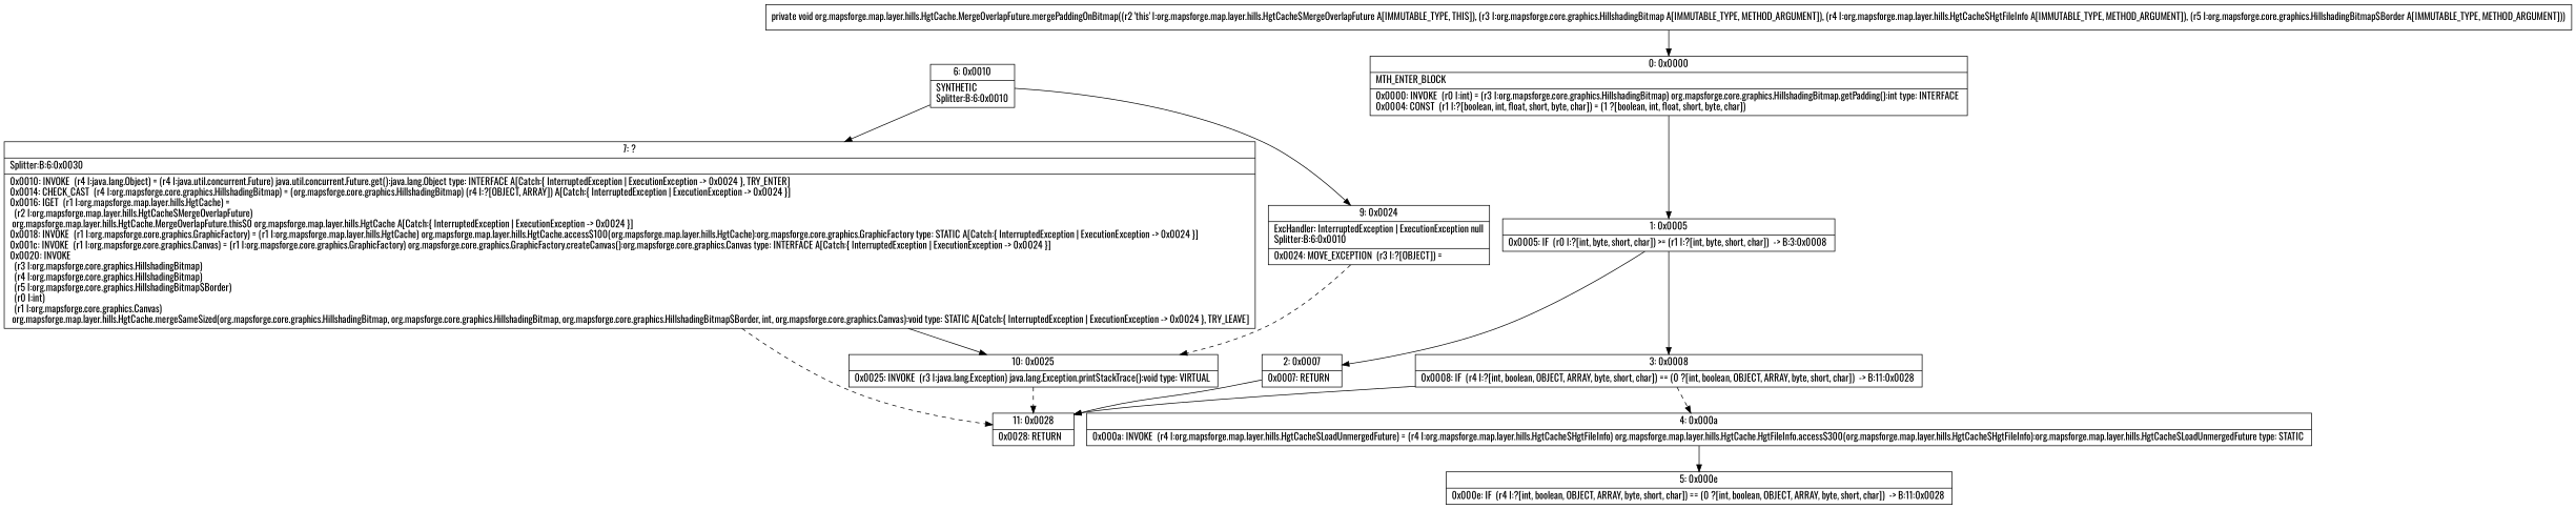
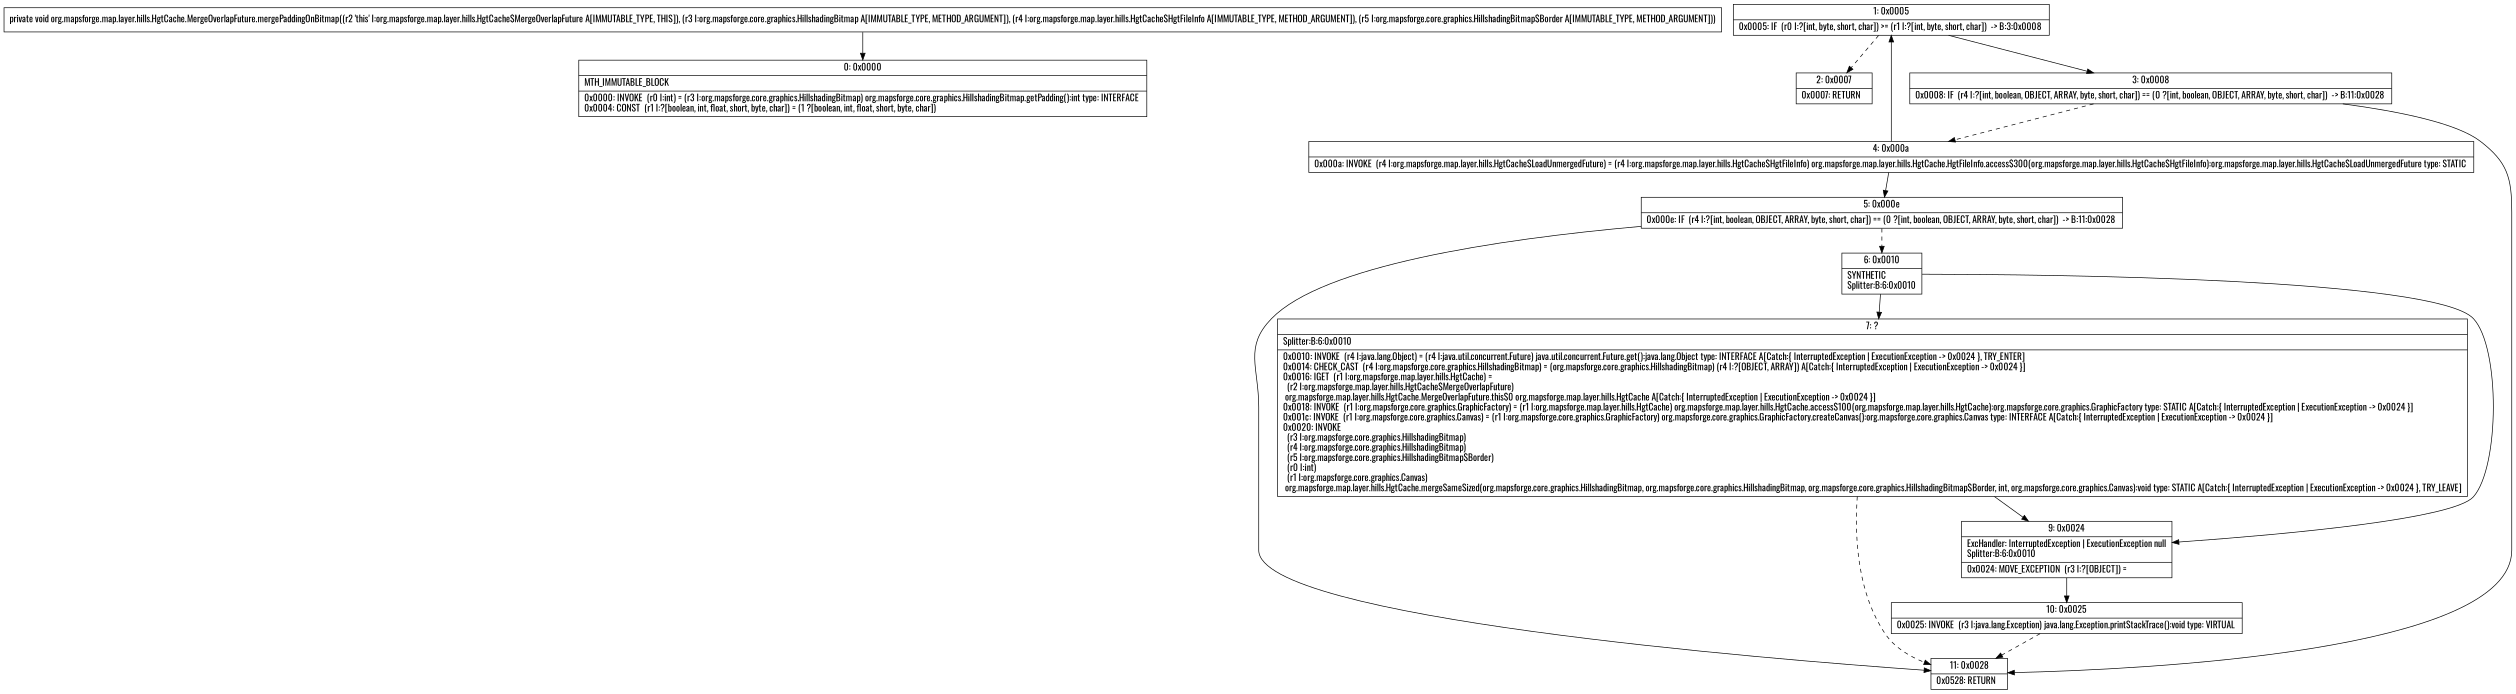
  digraph {
    fontname=Oswald
    node [fontname=Oswald shape=record]
    edge [fontname=Oswald]
-   n1 [label="{0\:\ 0x0000|MTH_ENTER_BLOCK\l|0x0000: INVOKE  (r0 I:int) = (r3 I:org.mapsforge.core.graphics.HillshadingBitmap) org.mapsforge.core.graphics.HillshadingBitmap.getPadding():int type: INTERFACE \l0x0004: CONST  (r1 I:?[boolean, int, float, short, byte, char]) = (1 ?[boolean, int, float, short, byte, char]) \l}"]
+   n1 [label="{0\:\ 0x0000|MTH_IMMUTABLE_BLOCK\l|0x0000: INVOKE  (r0 I:int) = (r3 I:org.mapsforge.core.graphics.HillshadingBitmap) org.mapsforge.core.graphics.HillshadingBitmap.getPadding():int type: INTERFACE \l0x0004: CONST  (r1 I:?[boolean, int, float, short, byte, char]) = (1 ?[boolean, int, float, short, byte, char]) \l}"]
    n2 [label="{1\:\ 0x0005|0x0005: IF  (r0 I:?[int, byte, short, char]) \>= (r1 I:?[int, byte, short, char])  \-\> B:3:0x0008 \l}"]
    n3 [label="{2\:\ 0x0007|0x0007: RETURN   \l}"]
    n4 [label="{3\:\ 0x0008|0x0008: IF  (r4 I:?[int, boolean, OBJECT, ARRAY, byte, short, char]) == (0 ?[int, boolean, OBJECT, ARRAY, byte, short, char])  \-\> B:11:0x0028 \l}"]
    n5 [label="{4\:\ 0x000a|0x000a: INVOKE  (r4 I:org.mapsforge.map.layer.hills.HgtCache$LoadUnmergedFuture) = (r4 I:org.mapsforge.map.layer.hills.HgtCache$HgtFileInfo) org.mapsforge.map.layer.hills.HgtCache.HgtFileInfo.access$300(org.mapsforge.map.layer.hills.HgtCache$HgtFileInfo):org.mapsforge.map.layer.hills.HgtCache$LoadUnmergedFuture type: STATIC \l}"]
-   n6 [label="{11\:\ 0x0028|0x0028: RETURN   \l}"]
+   n6 [label="{11\:\ 0x0028|0x0528: RETURN   \l}"]
    n7 [label="{5\:\ 0x000e|0x000e: IF  (r4 I:?[int, boolean, OBJECT, ARRAY, byte, short, char]) == (0 ?[int, boolean, OBJECT, ARRAY, byte, short, char])  \-\> B:11:0x0028 \l}"]
    n8 [label="{6\:\ 0x0010|SYNTHETIC\lSplitter:B:6:0x0010\l}"]
-   n9 [label="{7\:\ ?|Splitter:B:6:0x0030\l|0x0010: INVOKE  (r4 I:java.lang.Object) = (r4 I:java.util.concurrent.Future) java.util.concurrent.Future.get():java.lang.Object type: INTERFACE A[Catch:\{ InterruptedException \| ExecutionException \-\> 0x0024 \}, TRY_ENTER]\l0x0014: CHECK_CAST  (r4 I:org.mapsforge.core.graphics.HillshadingBitmap) = (org.mapsforge.core.graphics.HillshadingBitmap) (r4 I:?[OBJECT, ARRAY]) A[Catch:\{ InterruptedException \| ExecutionException \-\> 0x0024 \}]\l0x0016: IGET  (r1 I:org.mapsforge.map.layer.hills.HgtCache) = \l  (r2 I:org.mapsforge.map.layer.hills.HgtCache$MergeOverlapFuture)\l org.mapsforge.map.layer.hills.HgtCache.MergeOverlapFuture.this$0 org.mapsforge.map.layer.hills.HgtCache A[Catch:\{ InterruptedException \| ExecutionException \-\> 0x0024 \}]\l0x0018: INVOKE  (r1 I:org.mapsforge.core.graphics.GraphicFactory) = (r1 I:org.mapsforge.map.layer.hills.HgtCache) org.mapsforge.map.layer.hills.HgtCache.access$100(org.mapsforge.map.layer.hills.HgtCache):org.mapsforge.core.graphics.GraphicFactory type: STATIC A[Catch:\{ InterruptedException \| ExecutionException \-\> 0x0024 \}]\l0x001c: INVOKE  (r1 I:org.mapsforge.core.graphics.Canvas) = (r1 I:org.mapsforge.core.graphics.GraphicFactory) org.mapsforge.core.graphics.GraphicFactory.createCanvas():org.mapsforge.core.graphics.Canvas type: INTERFACE A[Catch:\{ InterruptedException \| ExecutionException \-\> 0x0024 \}]\l0x0020: INVOKE  \l  (r3 I:org.mapsforge.core.graphics.HillshadingBitmap)\l  (r4 I:org.mapsforge.core.graphics.HillshadingBitmap)\l  (r5 I:org.mapsforge.core.graphics.HillshadingBitmap$Border)\l  (r0 I:int)\l  (r1 I:org.mapsforge.core.graphics.Canvas)\l org.mapsforge.map.layer.hills.HgtCache.mergeSameSized(org.mapsforge.core.graphics.HillshadingBitmap, org.mapsforge.core.graphics.HillshadingBitmap, org.mapsforge.core.graphics.HillshadingBitmap$Border, int, org.mapsforge.core.graphics.Canvas):void type: STATIC A[Catch:\{ InterruptedException \| ExecutionException \-\> 0x0024 \}, TRY_LEAVE]\l}"]
+   n9 [label="{7\:\ ?|Splitter:B:6:0x0010\l|0x0010: INVOKE  (r4 I:java.lang.Object) = (r4 I:java.util.concurrent.Future) java.util.concurrent.Future.get():java.lang.Object type: INTERFACE A[Catch:\{ InterruptedException \| ExecutionException \-\> 0x0024 \}, TRY_ENTER]\l0x0014: CHECK_CAST  (r4 I:org.mapsforge.core.graphics.HillshadingBitmap) = (org.mapsforge.core.graphics.HillshadingBitmap) (r4 I:?[OBJECT, ARRAY]) A[Catch:\{ InterruptedException \| ExecutionException \-\> 0x0024 \}]\l0x0016: IGET  (r1 I:org.mapsforge.map.layer.hills.HgtCache) = \l  (r2 I:org.mapsforge.map.layer.hills.HgtCache$MergeOverlapFuture)\l org.mapsforge.map.layer.hills.HgtCache.MergeOverlapFuture.this$0 org.mapsforge.map.layer.hills.HgtCache A[Catch:\{ InterruptedException \| ExecutionException \-\> 0x0024 \}]\l0x0018: INVOKE  (r1 I:org.mapsforge.core.graphics.GraphicFactory) = (r1 I:org.mapsforge.map.layer.hills.HgtCache) org.mapsforge.map.layer.hills.HgtCache.access$100(org.mapsforge.map.layer.hills.HgtCache):org.mapsforge.core.graphics.GraphicFactory type: STATIC A[Catch:\{ InterruptedException \| ExecutionException \-\> 0x0024 \}]\l0x001c: INVOKE  (r1 I:org.mapsforge.core.graphics.Canvas) = (r1 I:org.mapsforge.core.graphics.GraphicFactory) org.mapsforge.core.graphics.GraphicFactory.createCanvas():org.mapsforge.core.graphics.Canvas type: INTERFACE A[Catch:\{ InterruptedException \| ExecutionException \-\> 0x0024 \}]\l0x0020: INVOKE  \l  (r3 I:org.mapsforge.core.graphics.HillshadingBitmap)\l  (r4 I:org.mapsforge.core.graphics.HillshadingBitmap)\l  (r5 I:org.mapsforge.core.graphics.HillshadingBitmap$Border)\l  (r0 I:int)\l  (r1 I:org.mapsforge.core.graphics.Canvas)\l org.mapsforge.map.layer.hills.HgtCache.mergeSameSized(org.mapsforge.core.graphics.HillshadingBitmap, org.mapsforge.core.graphics.HillshadingBitmap, org.mapsforge.core.graphics.HillshadingBitmap$Border, int, org.mapsforge.core.graphics.Canvas):void type: STATIC A[Catch:\{ InterruptedException \| ExecutionException \-\> 0x0024 \}, TRY_LEAVE]\l}"]
    n10 [label="{9\:\ 0x0024|ExcHandler: InterruptedException \| ExecutionException null\lSplitter:B:6:0x0010\l|0x0024: MOVE_EXCEPTION  (r3 I:?[OBJECT]) =  \l}"]
    n11 [label="{10\:\ 0x0025|0x0025: INVOKE  (r3 I:java.lang.Exception) java.lang.Exception.printStackTrace():void type: VIRTUAL \l}"]
    n12 [label="{private void org.mapsforge.map.layer.hills.HgtCache.MergeOverlapFuture.mergePaddingOnBitmap((r2 'this' I:org.mapsforge.map.layer.hills.HgtCache$MergeOverlapFuture A[IMMUTABLE_TYPE, THIS]), (r3 I:org.mapsforge.core.graphics.HillshadingBitmap A[IMMUTABLE_TYPE, METHOD_ARGUMENT]), (r4 I:org.mapsforge.map.layer.hills.HgtCache$HgtFileInfo A[IMMUTABLE_TYPE, METHOD_ARGUMENT]), (r5 I:org.mapsforge.core.graphics.HillshadingBitmap$Border A[IMMUTABLE_TYPE, METHOD_ARGUMENT])) }"]
-   n1 -> n2
-   n2 -> n3 [style=solid]
+   n5 -> n2
+   n2 -> n3 [style=dashed]
    n2 -> n4
    n4 -> n5 [style=dashed]
    n4 -> n6
    n5 -> n7
-   n3 -> n6
+   n7 -> n6
+   n7 -> n8 [style=dashed]
    n8 -> n9
    n8 -> n10
    n9 -> n6 [style=dashed]
-   n9 -> n11
-   n10 -> n11 [style=dashed]
+   n9 -> n10
+   n10 -> n11
    n11 -> n6 [style=dashed]
    n12 -> n1
  }
